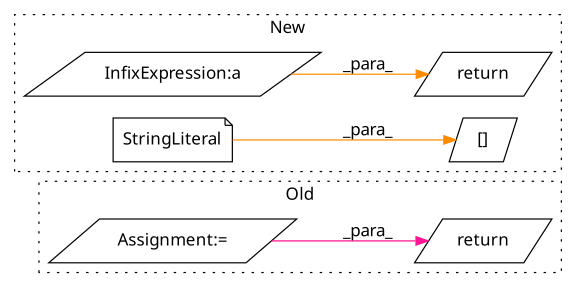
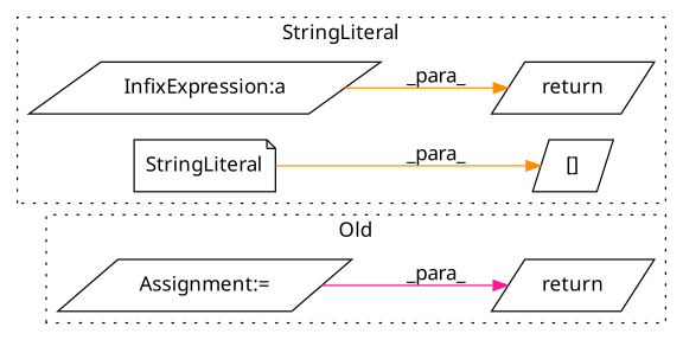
  digraph {
    fontname="Noto Sans"
    rankdir=LR
    node [a=41 fontname="Noto Sans" l=7 shape=parallelogram]
    edge [color=darkorange fontname="Noto Sans"]
    n1 [label=return s=329]
    n2 [a=7 l=1 label="Assignment:=" s=219]
    n3 [label=return s=178]
    n4 [a=27 l=3 label="InfixExpression:a" s=191]
    n5 [a=2 l="29,1" label="[]" s="205,251"]
    n6 [a=45 l=17 label=StringLiteral s=234 shape=note]
    subgraph cluster_1 {
      label=Old
      style=dotted
      n1
      n2
    }
    subgraph cluster_2 {
-     label=New
+     label=StringLiteral
      style=dotted
      n3
      n4
      n5
      n6
    }
    n2 -> n1 [color=deeppink label=_para_]
    n4 -> n3 [label=_para_]
    n6 -> n5 [label=_para_]
  }
